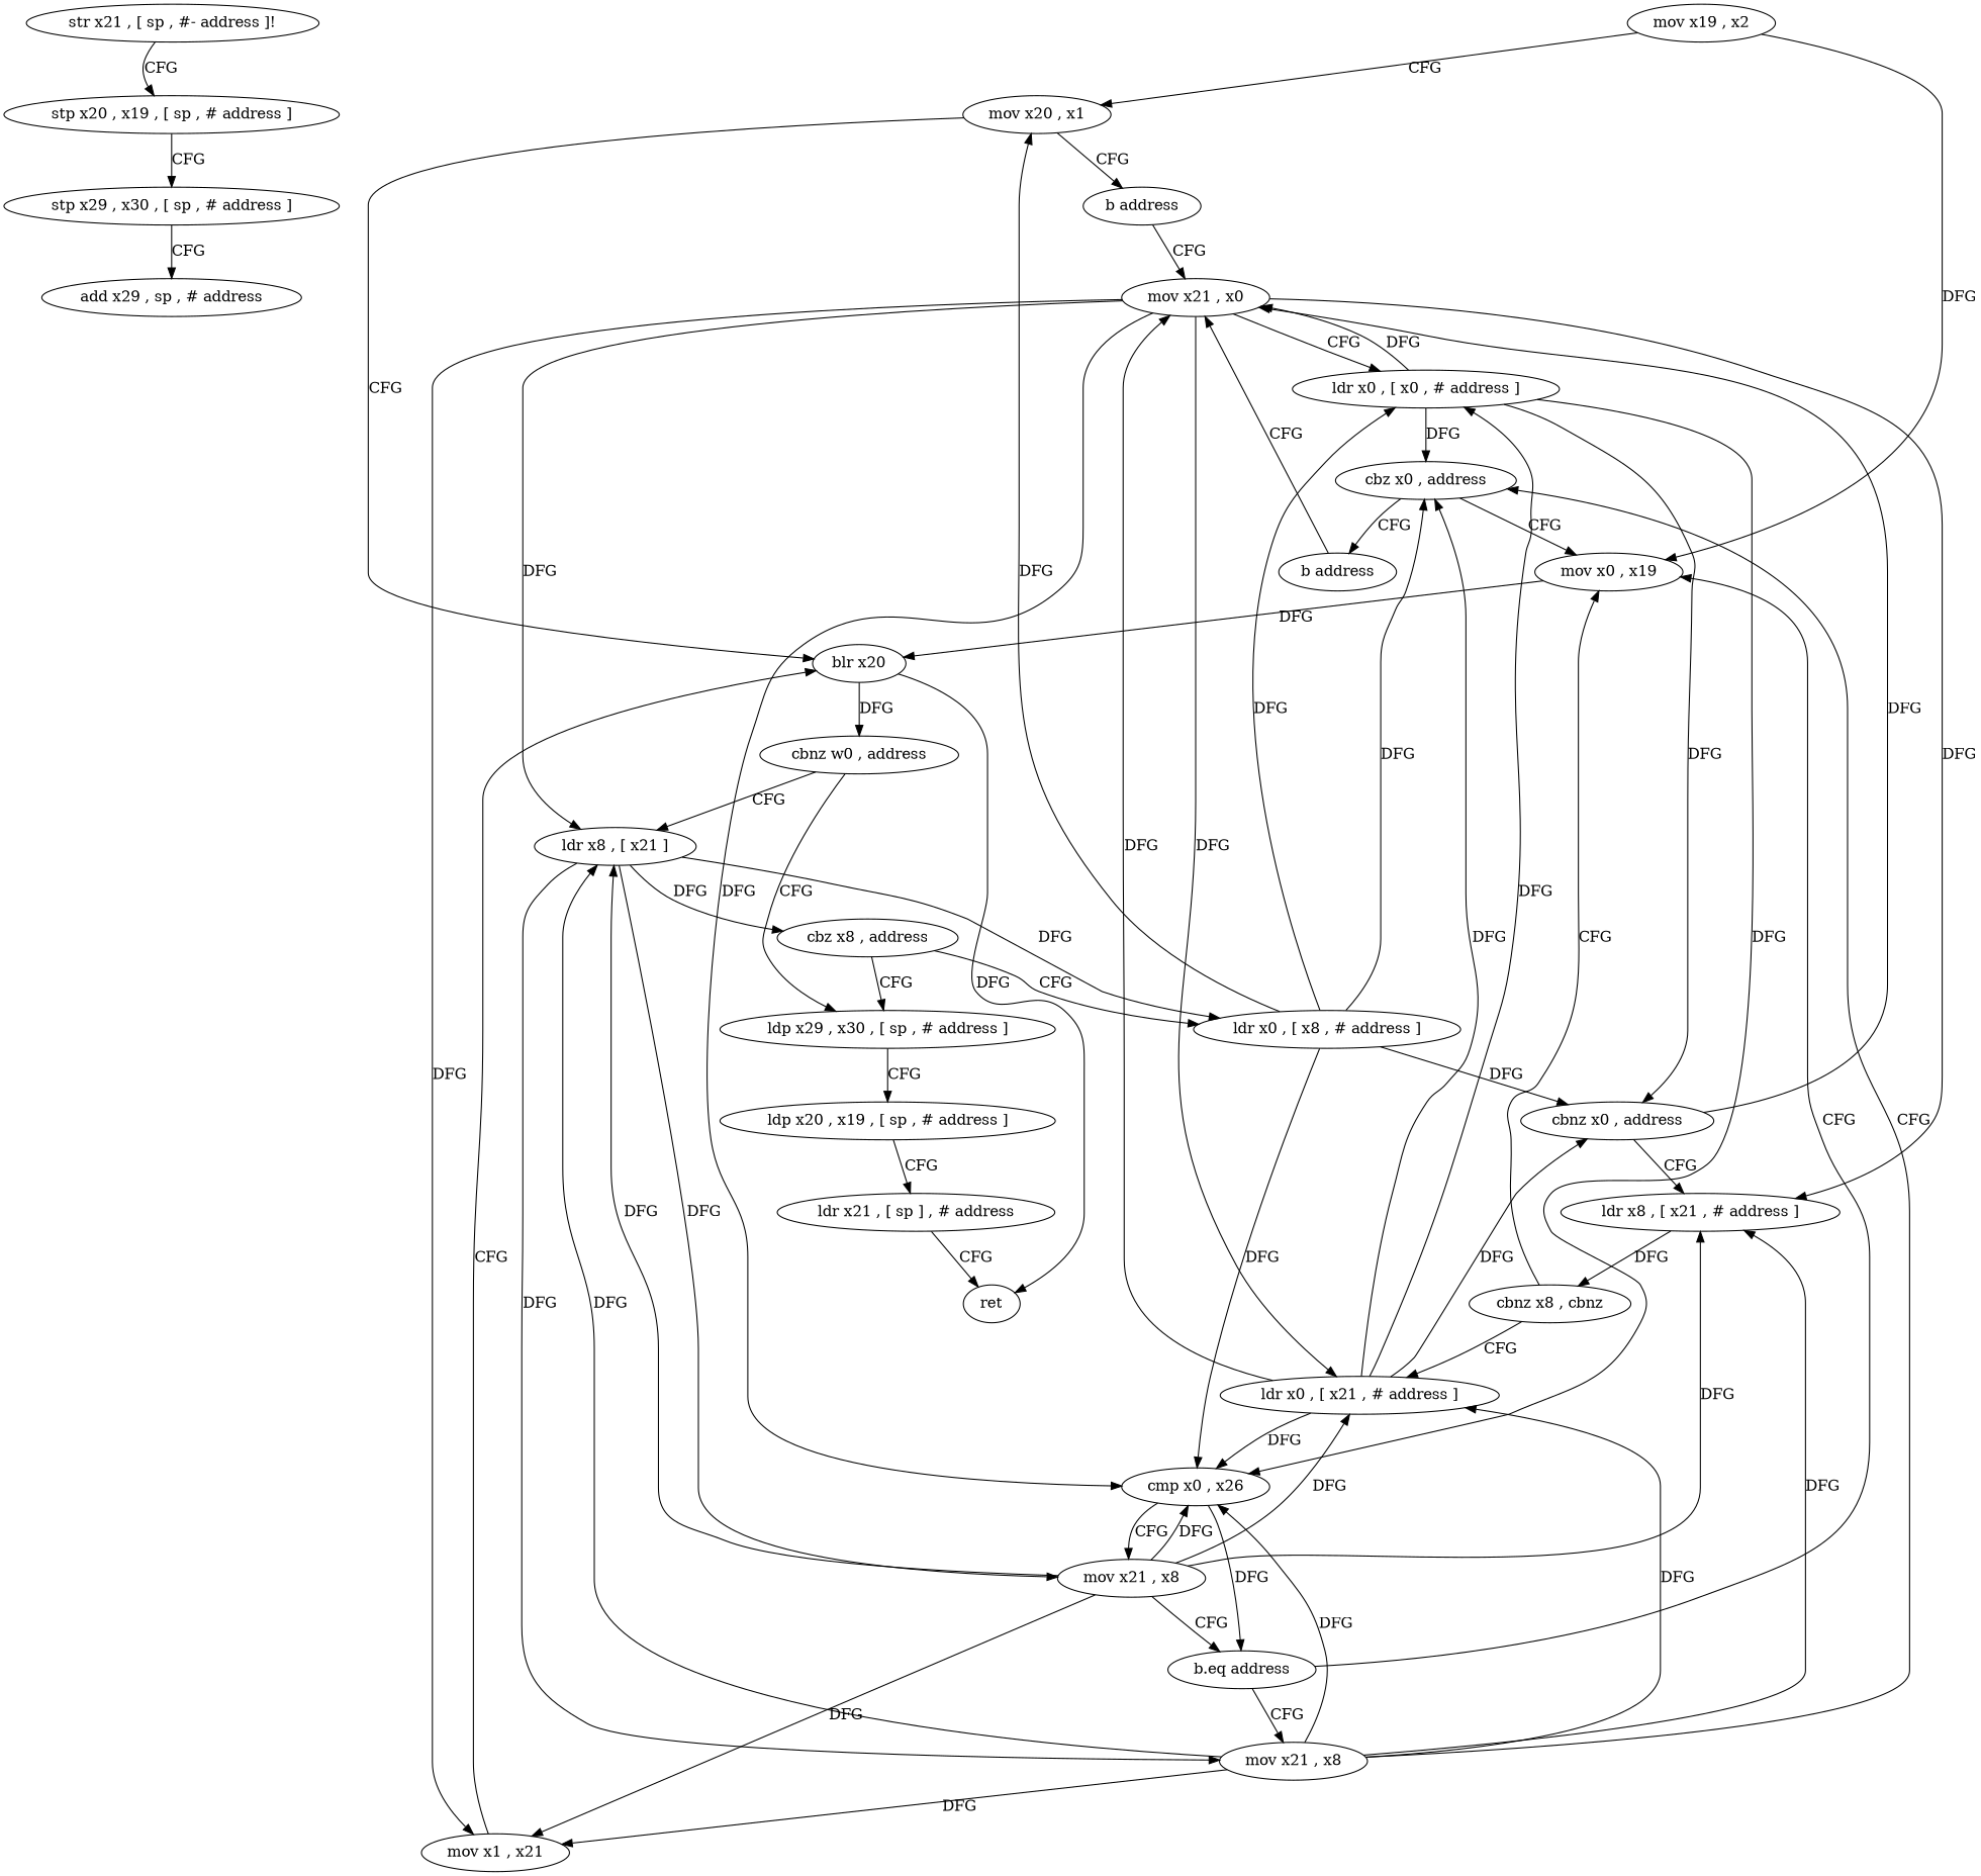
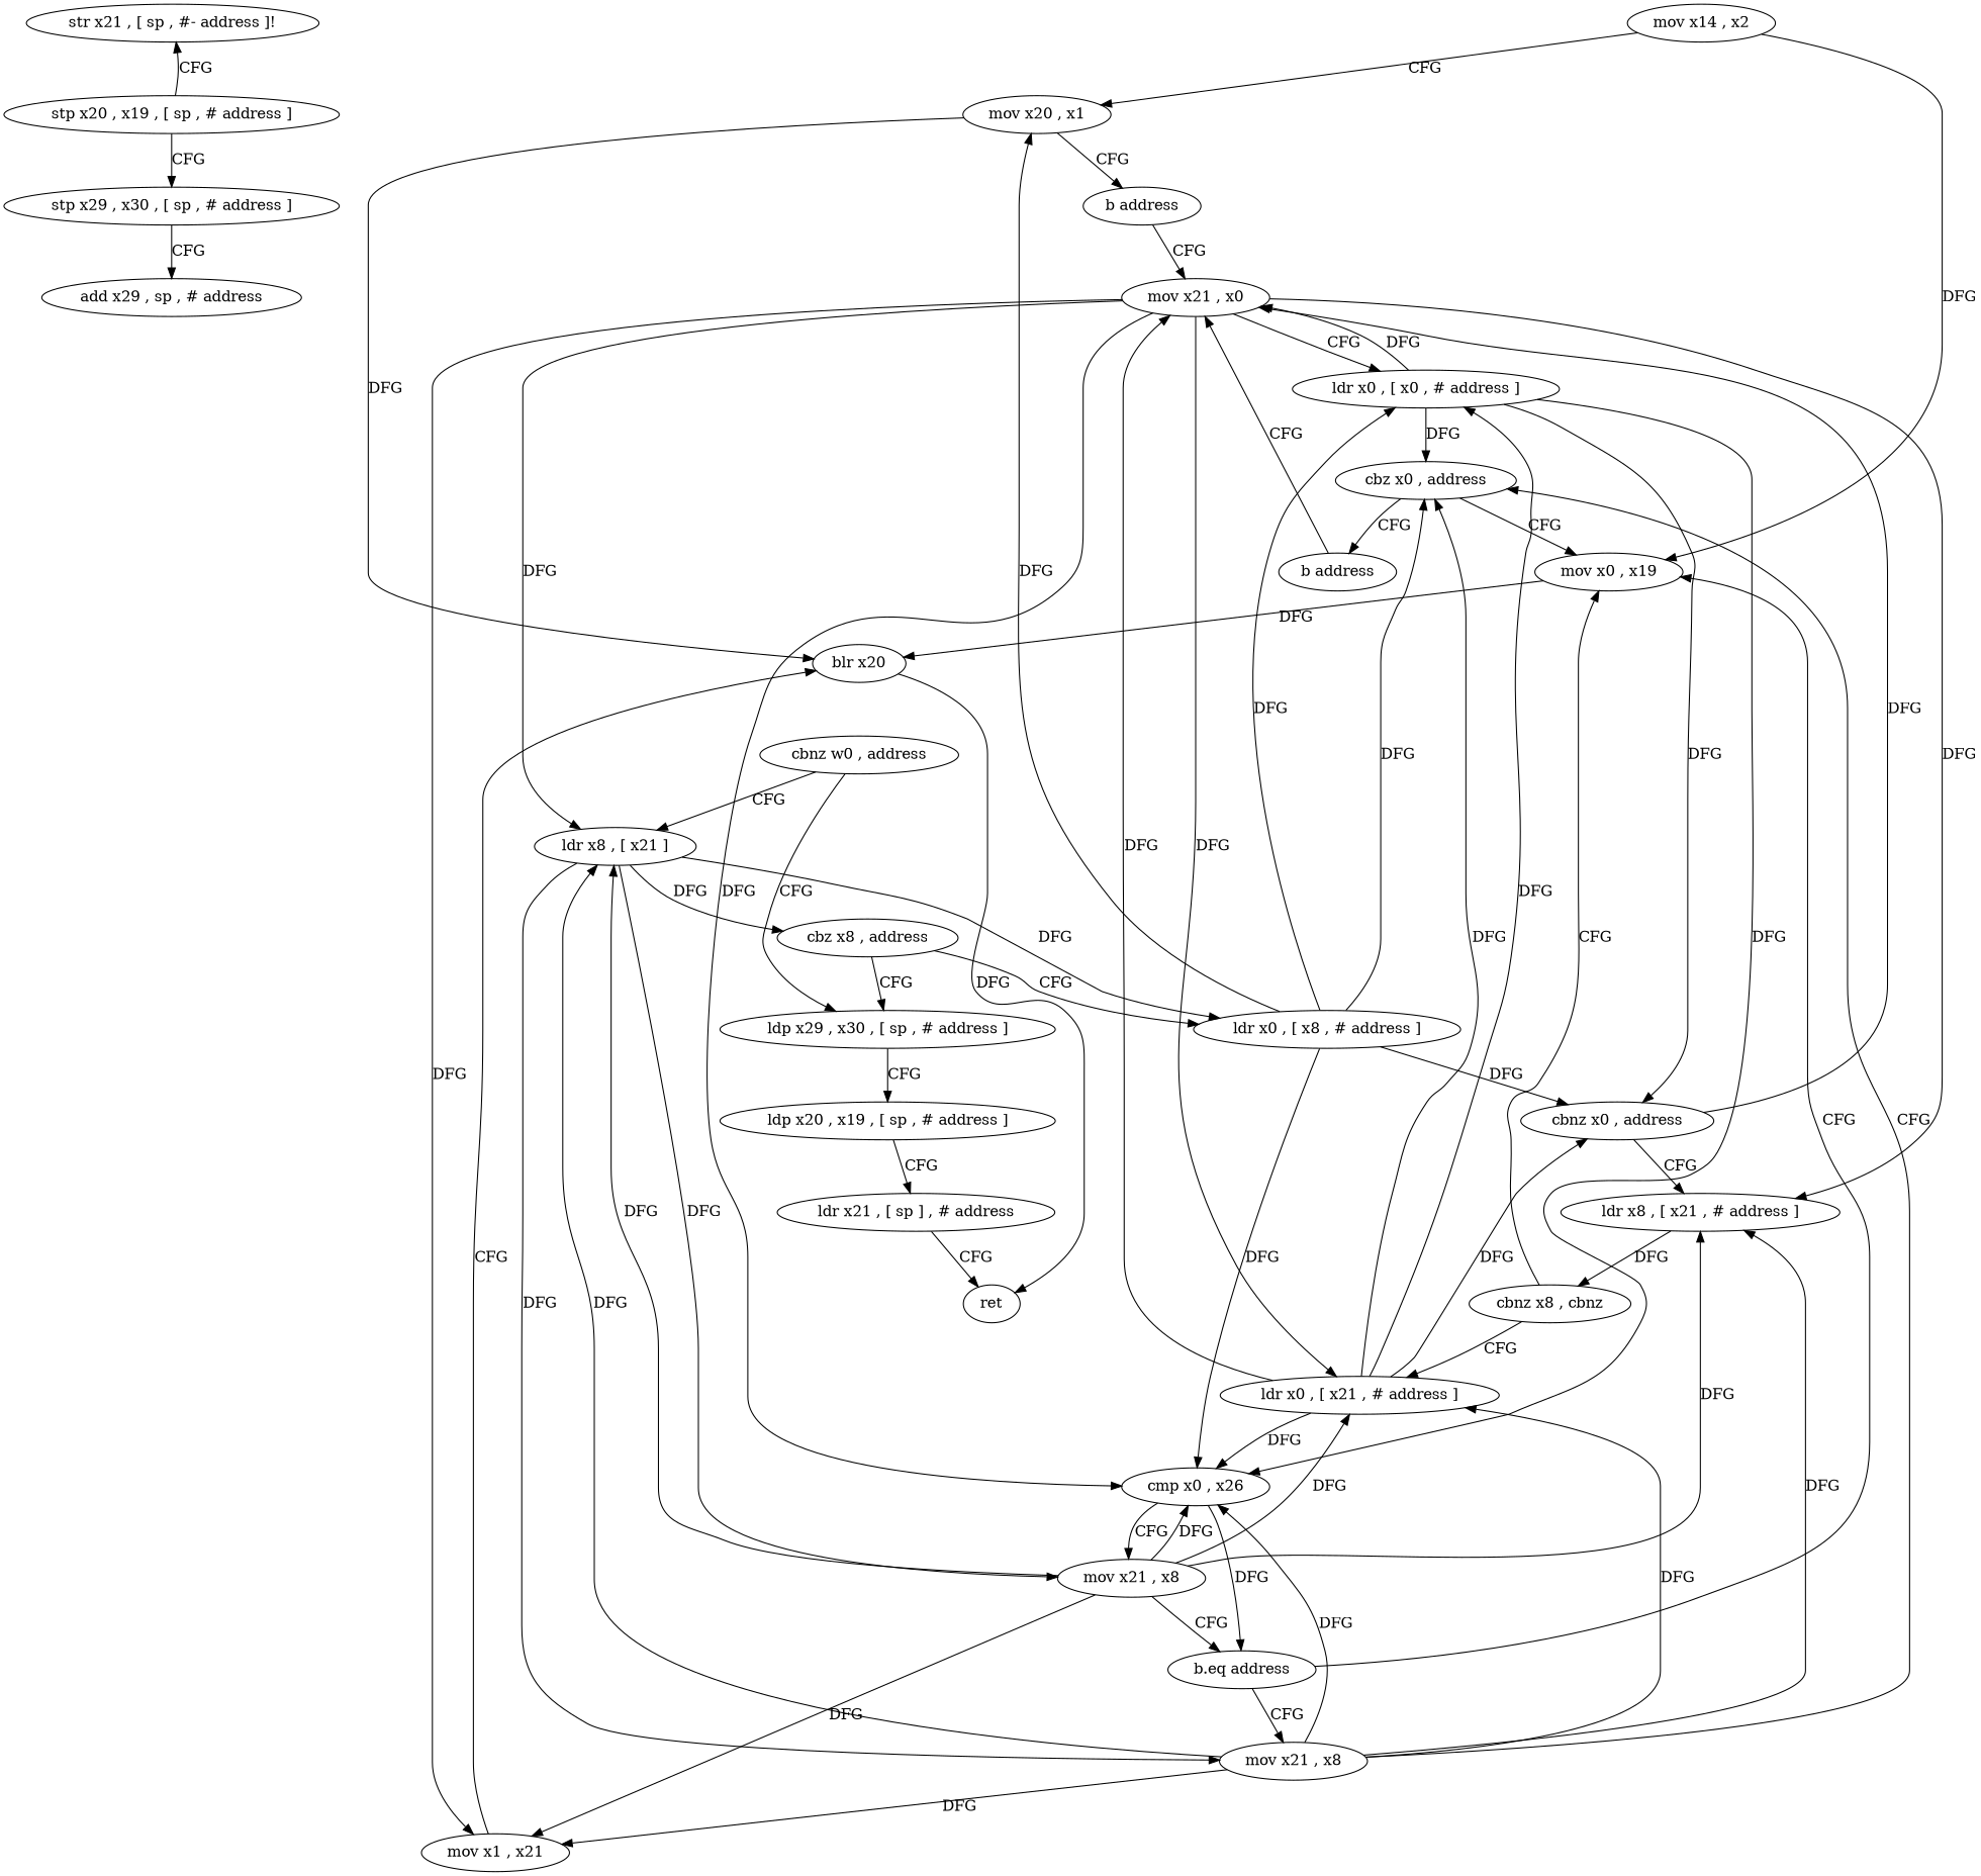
  digraph {
    n1 [label="str x21 , [ sp , #- address ]!"]
    n2 [label="stp x20 , x19 , [ sp , # address ]"]
    n3 [label="stp x29 , x30 , [ sp , # address ]"]
    n4 [label="add x29 , sp , # address"]
-   n5 [label="mov x19 , x2"]
+   n5 [label="mov x14 , x2"]
    n6 [label="mov x20 , x1"]
    n7 [label="mov x0 , x19"]
    n8 [label="b address"]
    n9 [label="blr x20"]
    n10 [label="mov x21 , x0"]
    n11 [label="cbnz w0 , address"]
    n12 [label=ret]
    n13 [label="ldr x0 , [ x0 , # address ]"]
    n14 [label="ldr x8 , [ x21 , # address ]"]
    n15 [label="ldr x0 , [ x21 , # address ]"]
    n16 [label="mov x1 , x21"]
    n17 [label="ldr x8 , [ x21 ]"]
    n18 [label="cmp x0 , x26"]
    n19 [label="cbnz x0 , address"]
    n20 [label="cbz x0 , address"]
    n21 [label="cbnz x8 , cbnz"]
    n22 [label="cbz x8 , address"]
    n23 [label="ldr x0 , [ x8 , # address ]"]
    n24 [label="mov x21 , x8"]
    n25 [label="mov x21 , x8"]
    n26 [label="b.eq address"]
    n27 [label="b address"]
    n28 [label="ldp x29 , x30 , [ sp , # address ]"]
    n29 [label="ldp x20 , x19 , [ sp , # address ]"]
    n30 [label="ldr x21 , [ sp ] , # address"]
-   n1 -> n2 [label=CFG]
+   n2 -> n1 [label=CFG]
    n2 -> n3 [label=CFG]
    n3 -> n4 [label=CFG]
    n5 -> n6 [label=CFG]
    n5 -> n7 [label=DFG]
    n6 -> n8 [label=CFG]
-   n6 -> n9 [label=CFG]
+   n6 -> n9 [label=DFG]
    n7 -> n9 [label=DFG]
    n8 -> n10 [label=CFG]
-   n9 -> n11 [label=DFG]
    n9 -> n12 [label=DFG]
    n10 -> n13 [label=CFG]
    n10 -> n14 [label=DFG]
    n10 -> n15 [label=DFG]
    n10 -> n16 [label=DFG]
    n10 -> n17 [label=DFG]
    n10 -> n18 [label=DFG]
    n11 -> n17 [label=CFG]
    n11 -> n28 [label=CFG]
    n13 -> n10 [label=DFG]
    n13 -> n18 [label=DFG]
    n13 -> n19 [label=DFG]
    n13 -> n20 [label=DFG]
    n14 -> n21 [label=DFG]
    n15 -> n10 [label=DFG]
    n15 -> n13 [label=DFG]
    n15 -> n18 [label=DFG]
    n15 -> n19 [label=DFG]
    n15 -> n20 [label=DFG]
    n16 -> n9 [label=CFG]
    n17 -> n22 [label=DFG]
    n17 -> n23 [label=DFG]
    n17 -> n24 [label=DFG]
    n17 -> n25 [label=DFG]
    n18 -> n24 [label=CFG]
    n18 -> n26 [label=DFG]
    n19 -> n10 [label=DFG]
    n19 -> n14 [label=CFG]
    n20 -> n7 [label=CFG]
    n20 -> n27 [label=CFG]
    n21 -> n7 [label=CFG]
    n21 -> n15 [label=CFG]
    n22 -> n23 [label=CFG]
    n22 -> n28 [label=CFG]
    n23 -> n6 [label=DFG]
    n23 -> n13 [label=DFG]
    n23 -> n18 [label=DFG]
    n23 -> n19 [label=DFG]
    n23 -> n20 [label=DFG]
    n24 -> n14 [label=DFG]
    n24 -> n15 [label=DFG]
    n24 -> n16 [label=DFG]
    n24 -> n17 [label=DFG]
    n24 -> n18 [label=DFG]
    n24 -> n26 [label=CFG]
    n25 -> n14 [label=DFG]
    n25 -> n15 [label=DFG]
    n25 -> n16 [label=DFG]
    n25 -> n17 [label=DFG]
    n25 -> n18 [label=DFG]
    n25 -> n20 [label=CFG]
    n26 -> n7 [label=CFG]
    n26 -> n25 [label=CFG]
    n27 -> n10 [label=CFG]
    n28 -> n29 [label=CFG]
    n29 -> n30 [label=CFG]
    n30 -> n12 [label=CFG]
  }
